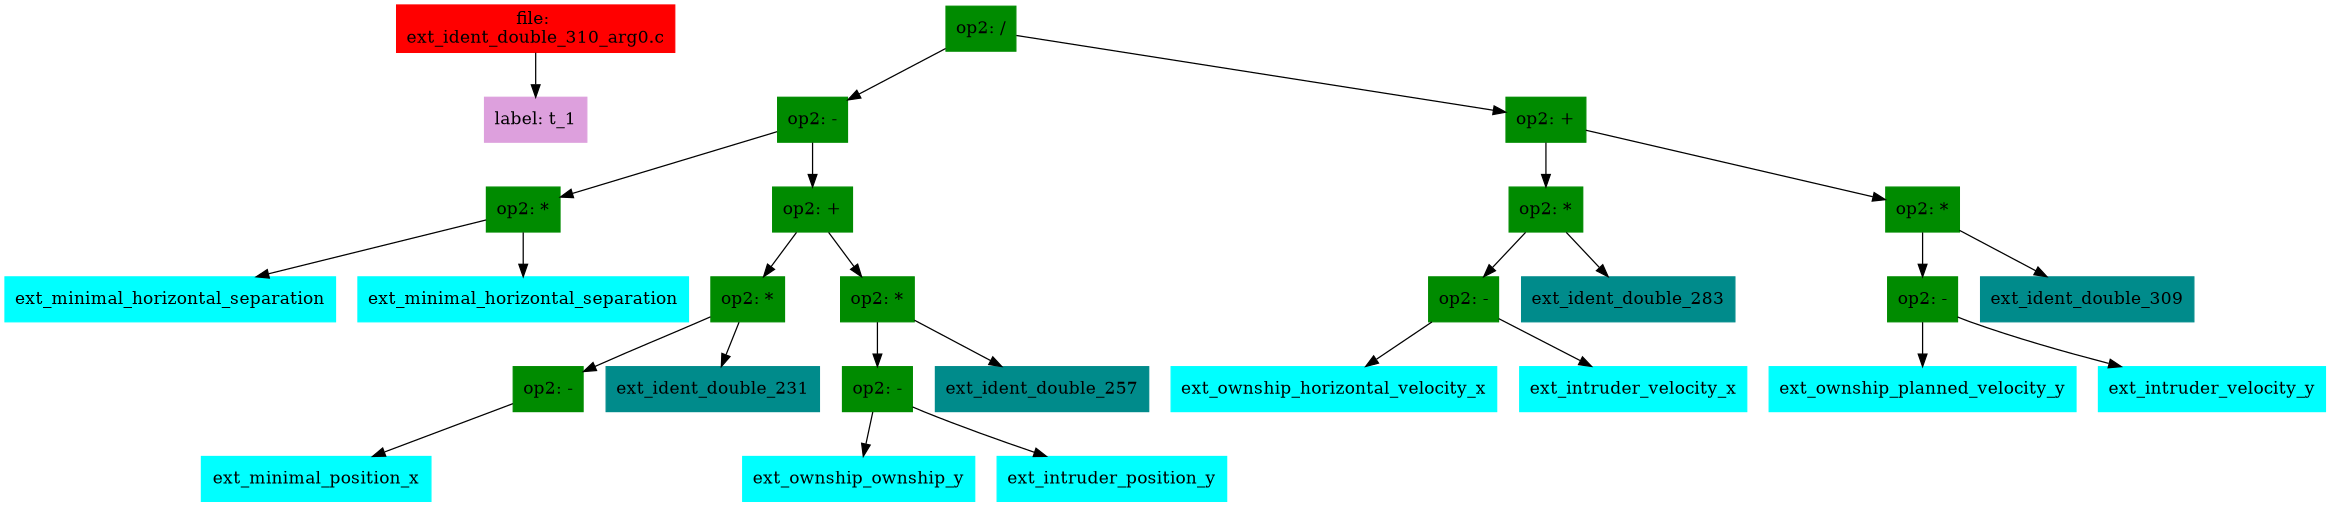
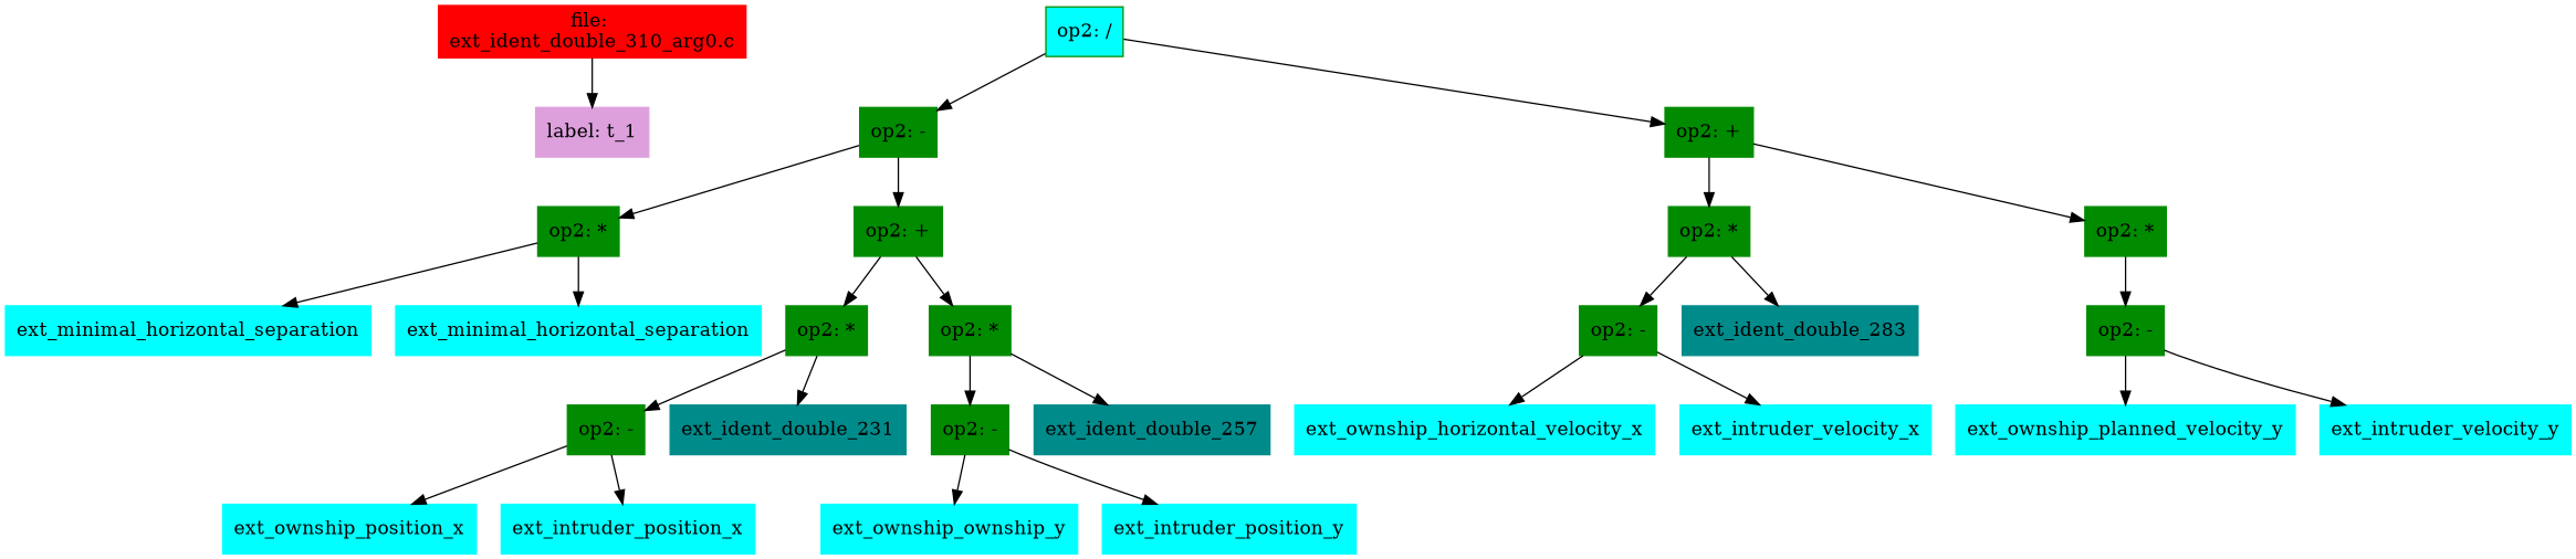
  digraph {
    node [color=green4 shape=box style=filled]
    n1 [color=red label="file: \next_ident_double_310_arg0.c"]
    n2 [color=plum label="label: t_1"]
-   n3 [label="op2: /"]
+   n3 [label="op2: /" fillcolor=cyan1]
    n4 [label="op2: -"]
    n5 [label="op2: +"]
    n6 [label="op2: *"]
    n7 [label="op2: +"]
    n8 [label="op2: *"]
    n9 [label="op2: *"]
    n10 [color=cyan1 label=ext_minimal_horizontal_separation]
    n11 [color=cyan1 label=ext_minimal_horizontal_separation]
    n12 [label="op2: *"]
    n13 [label="op2: *"]
    n14 [label="op2: -"]
    n15 [color=cyan4 label=ext_ident_double_231]
    n16 [label="op2: -"]
    n17 [color=cyan4 label=ext_ident_double_257]
-   n18 [color=cyan1 label=ext_minimal_position_x]
+   n18 [color=cyan1 label=ext_ownship_position_x]
+   n19 [color=cyan1 label=ext_intruder_position_x]
    n20 [color=cyan1 label=ext_ownship_ownship_y]
    n21 [color=cyan1 label=ext_intruder_position_y]
    n22 [label="op2: -"]
    n23 [color=cyan4 label=ext_ident_double_283]
    n24 [label="op2: -"]
-   n25 [color=cyan4 label=ext_ident_double_309]
    n26 [color=cyan1 label=ext_ownship_horizontal_velocity_x]
    n27 [color=cyan1 label=ext_intruder_velocity_x]
    n28 [color=cyan1 label=ext_ownship_planned_velocity_y]
    n29 [color=cyan1 label=ext_intruder_velocity_y]
    n1 -> n2
    n3 -> n4
    n3 -> n5
    n4 -> n6
    n4 -> n7
    n5 -> n8
    n5 -> n9
    n6 -> n10
    n6 -> n11
    n7 -> n12
    n7 -> n13
    n8 -> n22
    n8 -> n23
    n9 -> n24
-   n9 -> n25
    n12 -> n14
    n12 -> n15
    n13 -> n16
    n13 -> n17
    n14 -> n18
+   n14 -> n19
    n16 -> n20
    n16 -> n21
    n22 -> n26
    n22 -> n27
    n24 -> n28
    n24 -> n29
  }
